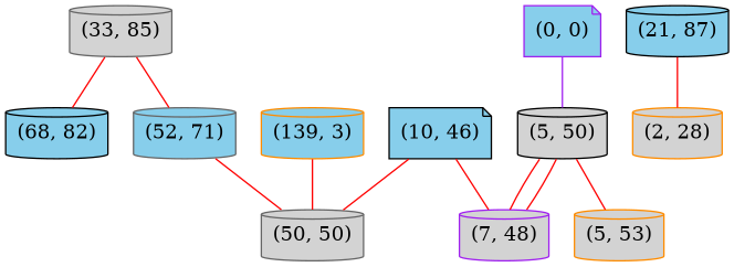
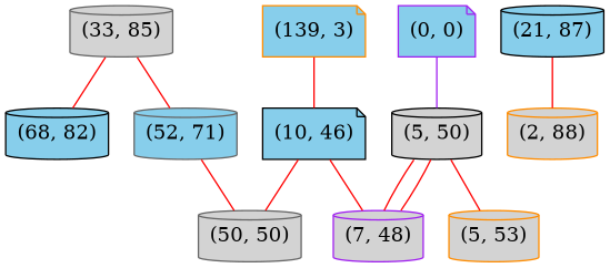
  graph {
    node [color=black fillcolor=lightgrey shape=cylinder style=filled]
    edge [color=red weight=1]
    "(33, 85)" [color=gray40]
    "(68, 82)" [fillcolor=skyblue]
    "(52, 71)" [color=gray40 fillcolor=skyblue]
    "(50, 50)" [color=gray40]
    "(0, 0)" [color=purple fillcolor=skyblue shape=note]
    "(5, 50)"
    "(10, 46)" [fillcolor=skyblue shape=note]
    "(7, 48)" [color=purple]
    "(21, 87)" [fillcolor=skyblue]
-   "(2, 88)" [color=darkorange label="(2, 28)"]
+   "(2, 88)" [color=darkorange]
    "(5, 53)" [color=darkorange]
-   "(139, 3)" [color=darkorange fillcolor=skyblue]
+   "(139, 3)" [color=darkorange fillcolor=skyblue shape=note]
    "(33, 85)" -- "(68, 82)"
    "(33, 85)" -- "(52, 71)"
    "(52, 71)" -- "(50, 50)"
    "(0, 0)" -- "(5, 50)" [color=purple weight=4]
    "(5, 50)" -- "(7, 48)"
    "(5, 50)" -- "(7, 48)"
    "(5, 50)" -- "(5, 53)"
    "(10, 46)" -- "(50, 50)"
    "(10, 46)" -- "(7, 48)"
    "(21, 87)" -- "(2, 88)"
-   "(139, 3)" -- "(50, 50)"
+   "(139, 3)" -- "(10, 46)"
  }
